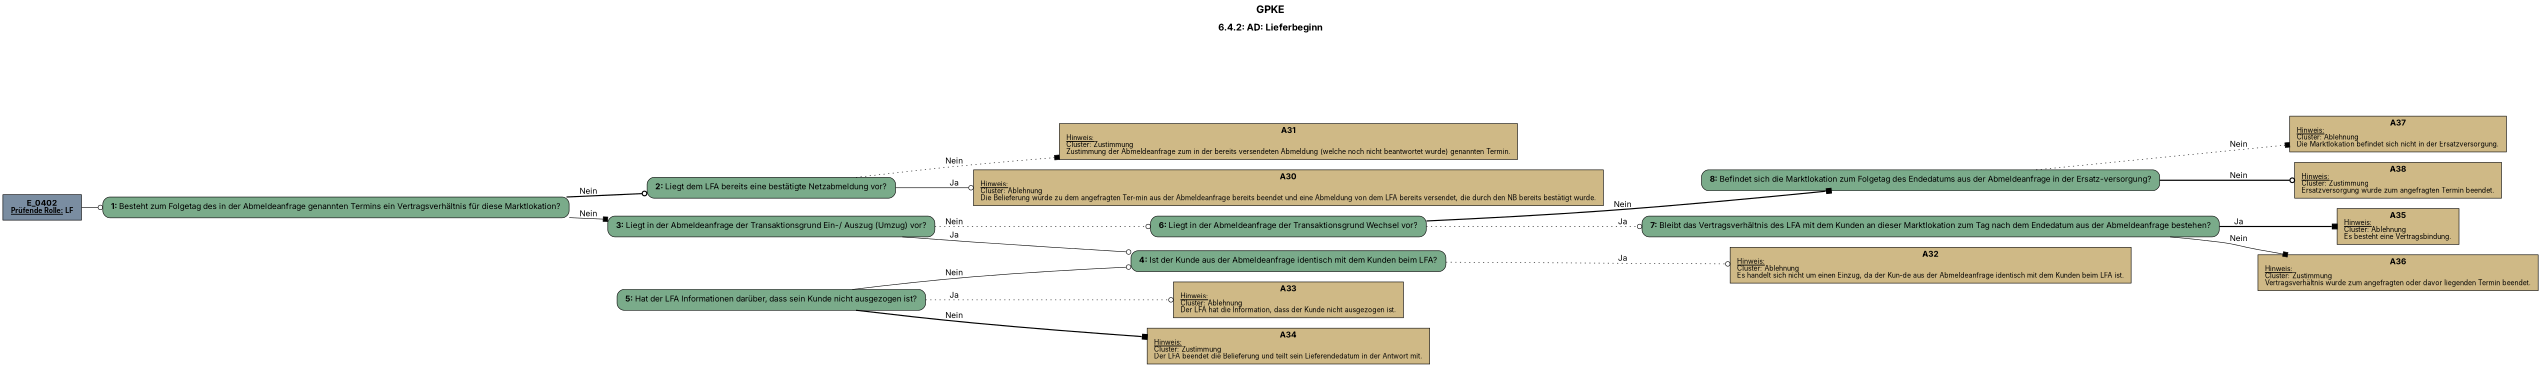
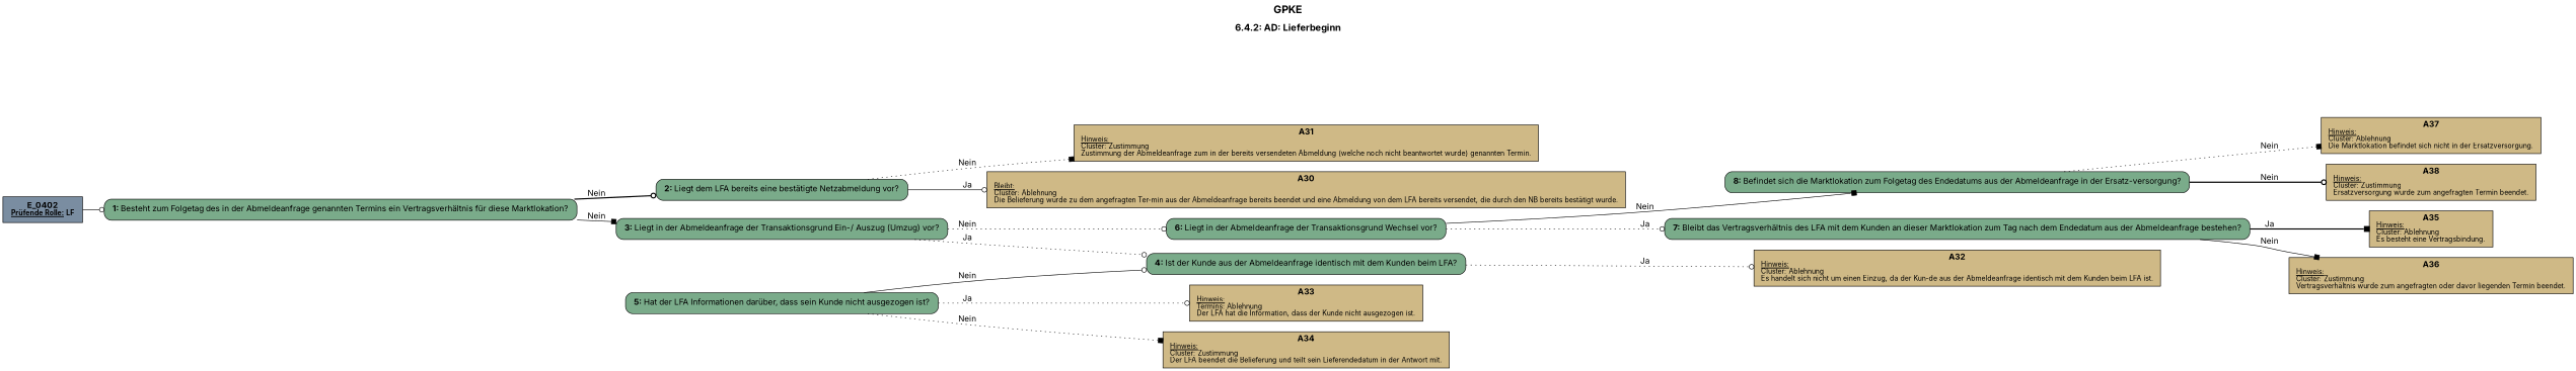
  digraph {
    fontname=Inter
    label=<<B><FONT POINT-SIZE="18">GPKE</FONT></B><BR/><BR/><B><FONT POINT-SIZE="16">6.4.2: AD: Lieferbeginn</FONT></B><BR/><BR/><BR/><BR/>>
    labelloc=t
    rankdir=LR
    node [fillcolor="#cfb986" fontname=Inter margin="0.2,0.12" shape=box style=filled]
    edge [arrowhead=odot fontname=Inter style=dotted]
    n1 [fillcolor="#7a8da1" label=<<B>E_0402</B><BR align="center"/><FONT point-size="12"><B><U>Prüfende Rolle:</U> LF</B></FONT><BR align="center"/>>]
    n2 [fillcolor="#7aab8a" label=<<B>1: </B>Besteht zum Folgetag des in der Abmeldeanfrage genannten Termins ein Vertragsverhältnis für diese Marktlokation?<BR align="left"/>> style="filled,rounded"]
    n3 [fillcolor="#7aab8a" label=<<B>2: </B>Liegt dem LFA bereits eine bestätigte Netzabmeldung vor?<BR align="left"/>> style="filled,rounded"]
    n4 [fillcolor="#7aab8a" label=<<B>3: </B>Liegt in der Abmeldeanfrage der Transaktionsgrund Ein-/ Auszug (Umzug) vor?<BR align="left"/>> style="filled,rounded"]
-   n5 [label=<<B>A30</B><BR align="center"/><FONT point-size="12"><U>Hinweis:</U><BR align="left"/>Cluster: Ablehnung<BR align="left"/>Die Belieferung wurde zu dem angefragten Ter-min aus der Abmeldeanfrage bereits beendet und eine Abmeldung von dem LFA bereits versendet, die durch den NB bereits bestätigt wurde.<BR align="left"/></FONT>> margin="0.17,0.08"]
+   n5 [label=<<B>A30</B><BR align="center"/><FONT point-size="12"><U>Bleibt:</U><BR align="left"/>Cluster: Ablehnung<BR align="left"/>Die Belieferung wurde zu dem angefragten Ter-min aus der Abmeldeanfrage bereits beendet und eine Abmeldung von dem LFA bereits versendet, die durch den NB bereits bestätigt wurde.<BR align="left"/></FONT>> margin="0.17,0.08"]
    n6 [label=<<B>A31</B><BR align="center"/><FONT point-size="12"><U>Hinweis:</U><BR align="left"/>Cluster: Zustimmung<BR align="left"/>Zustimmung der Abmeldeanfrage zum in der bereits versendeten Abmeldung (welche noch nicht beantwortet wurde) genannten Termin.<BR align="left"/></FONT>> margin="0.17,0.08"]
    n7 [fillcolor="#7aab8a" label=<<B>4: </B>Ist der Kunde aus der Abmeldeanfrage identisch mit dem Kunden beim LFA?<BR align="left"/>> style="filled,rounded"]
    n8 [fillcolor="#7aab8a" label=<<B>6: </B>Liegt in der Abmeldeanfrage der Transaktionsgrund Wechsel vor?<BR align="left"/>> style="filled,rounded"]
    n9 [label=<<B>A32</B><BR align="center"/><FONT point-size="12"><U>Hinweis:</U><BR align="left"/>Cluster: Ablehnung<BR align="left"/>Es handelt sich nicht um einen Einzug, da der Kun-de aus der Abmeldeanfrage identisch mit dem Kunden beim LFA ist.<BR align="left"/></FONT>> margin="0.17,0.08"]
    n10 [fillcolor="#7aab8a" label=<<B>7: </B>Bleibt das Vertragsverhältnis des LFA mit dem Kunden an dieser Marktlokation zum Tag nach dem Endedatum aus der Abmeldeanfrage bestehen?<BR align="left"/>> style="filled,rounded"]
    n11 [fillcolor="#7aab8a" label=<<B>8: </B>Befindet sich die Marktlokation zum Folgetag des Endedatums aus der Abmeldeanfrage in der Ersatz-versorgung?<BR align="left"/>> style="filled,rounded"]
    n12 [fillcolor="#7aab8a" label=<<B>5: </B>Hat der LFA Informationen darüber, dass sein Kunde nicht ausgezogen ist?<BR align="left"/>> style="filled,rounded"]
-   n13 [label=<<B>A33</B><BR align="center"/><FONT point-size="12"><U>Hinweis:</U><BR align="left"/>Cluster: Ablehnung<BR align="left"/>Der LFA hat die Information, dass der Kunde nicht ausgezogen ist.<BR align="left"/></FONT>> margin="0.17,0.08"]
+   n13 [label=<<B>A33</B><BR align="center"/><FONT point-size="12"><U>Hinweis:</U><BR align="left"/>Termins: Ablehnung<BR align="left"/>Der LFA hat die Information, dass der Kunde nicht ausgezogen ist.<BR align="left"/></FONT>> margin="0.17,0.08"]
    n14 [label=<<B>A34</B><BR align="center"/><FONT point-size="12"><U>Hinweis:</U><BR align="left"/>Cluster: Zustimmung <BR align="left"/>Der LFA beendet die Belieferung und teilt sein Lieferendedatum in der Antwort mit.<BR align="left"/></FONT>> margin="0.17,0.08"]
    n15 [label=<<B>A35</B><BR align="center"/><FONT point-size="12"><U>Hinweis:</U><BR align="left"/>Cluster: Ablehnung<BR align="left"/>Es besteht eine Vertragsbindung.<BR align="left"/></FONT>> margin="0.17,0.08"]
    n16 [label=<<B>A36</B><BR align="center"/><FONT point-size="12"><U>Hinweis:</U><BR align="left"/>Cluster: Zustimmung<BR align="left"/>Vertragsverhältnis wurde zum angefragten oder davor liegenden Termin beendet.<BR align="left"/></FONT>> margin="0.17,0.08"]
    n17 [label=<<B>A37</B><BR align="center"/><FONT point-size="12"><U>Hinweis:</U><BR align="left"/>Cluster: Ablehnung<BR align="left"/>Die Marktlokation befindet sich nicht in der Ersatzversorgung.<BR align="left"/></FONT>> margin="0.17,0.08"]
    n18 [label=<<B>A38</B><BR align="center"/><FONT point-size="12"><U>Hinweis:</U><BR align="left"/>Cluster: Zustimmung<BR align="left"/>Ersatzversorgung wurde zum angefragten Termin beendet.<BR align="left"/></FONT>> margin="0.17,0.08"]
    n1 -> n2 [style=solid]
    n2 -> n3 [label=Nein style=bold]
    n2 -> n4 [arrowhead=box label=Nein style=solid]
    n3 -> n5 [label=Ja style=solid]
    n3 -> n6 [arrowhead=box label=Nein]
-   n4 -> n7 [label=Ja style=solid]
+   n4 -> n7 [label=Ja]
    n4 -> n8 [label=Nein]
    n7 -> n9 [label=Ja]
    n8 -> n10 [label=Ja]
-   n8 -> n11 [arrowhead=box label=Nein style=bold]
+   n8 -> n11 [arrowhead=box label=Nein style=solid]
    n10 -> n15 [arrowhead=box label=Ja style=bold]
    n10 -> n16 [arrowhead=box label=Nein style=solid]
    n11 -> n17 [arrowhead=box label=Nein]
    n11 -> n18 [label=Nein style=bold]
    n12 -> n7 [label=Nein style=solid]
    n12 -> n13 [label=Ja]
-   n12 -> n14 [arrowhead=box label=Nein style=bold]
+   n12 -> n14 [arrowhead=box label=Nein]
  }
